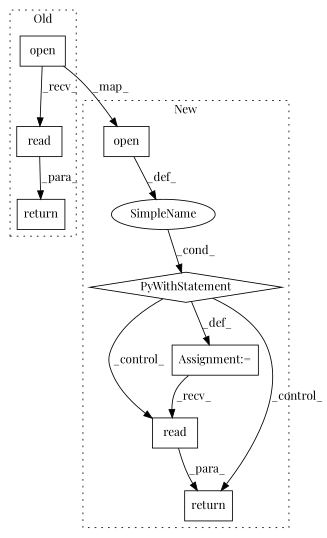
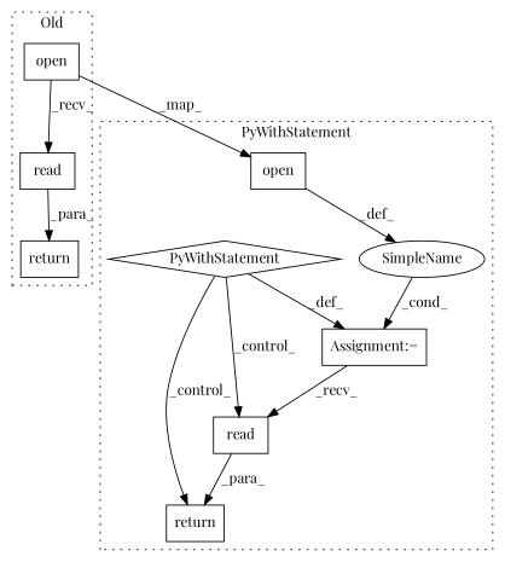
  digraph {
    fontname="Playfair Display"
    node [a=32 fontname="Playfair Display" l=7 shape=box]
    edge [fontname="Playfair Display"]
    n1 [a=41 label=return s=205]
    n2 [l=6 label=read s=264]
    n3 [l="5,1" label=open s="212,262"]
    n4 [l=6 label=read s=339]
    n5 [a=41 label=return s=322]
    n6 [a=7 l=1 label="Assignment:=" s=311]
    n7 [l="5,1" label=open s="241,291"]
    n8 [a=104 l="10,2" label=PyWithStatement s="231,292" shape=diamond]
    n9 [a=42 label=SimpleName shape=ellipse l=""]
    subgraph cluster_1 {
      label=Old
      style=dotted
      n1
      n2
      n3
    }
    subgraph cluster_2 {
-     label=New
+     label=PyWithStatement
      style=dotted
      n4
      n5
      n6
      n7
      n8
      n9
    }
    n2 -> n1 [label=_para_]
    n3 -> n2 [label=_recv_]
    n3 -> n7 [label=_map_]
    n4 -> n5 [label=_para_]
    n6 -> n4 [label=_recv_]
    n7 -> n9 [label=_def_]
    n8 -> n4 [label=_control_]
    n8 -> n5 [label=_control_]
    n8 -> n6 [label=_def_]
-   n9 -> n8 [label=_cond_]
+   n9 -> n6 [label=_cond_]
  }
